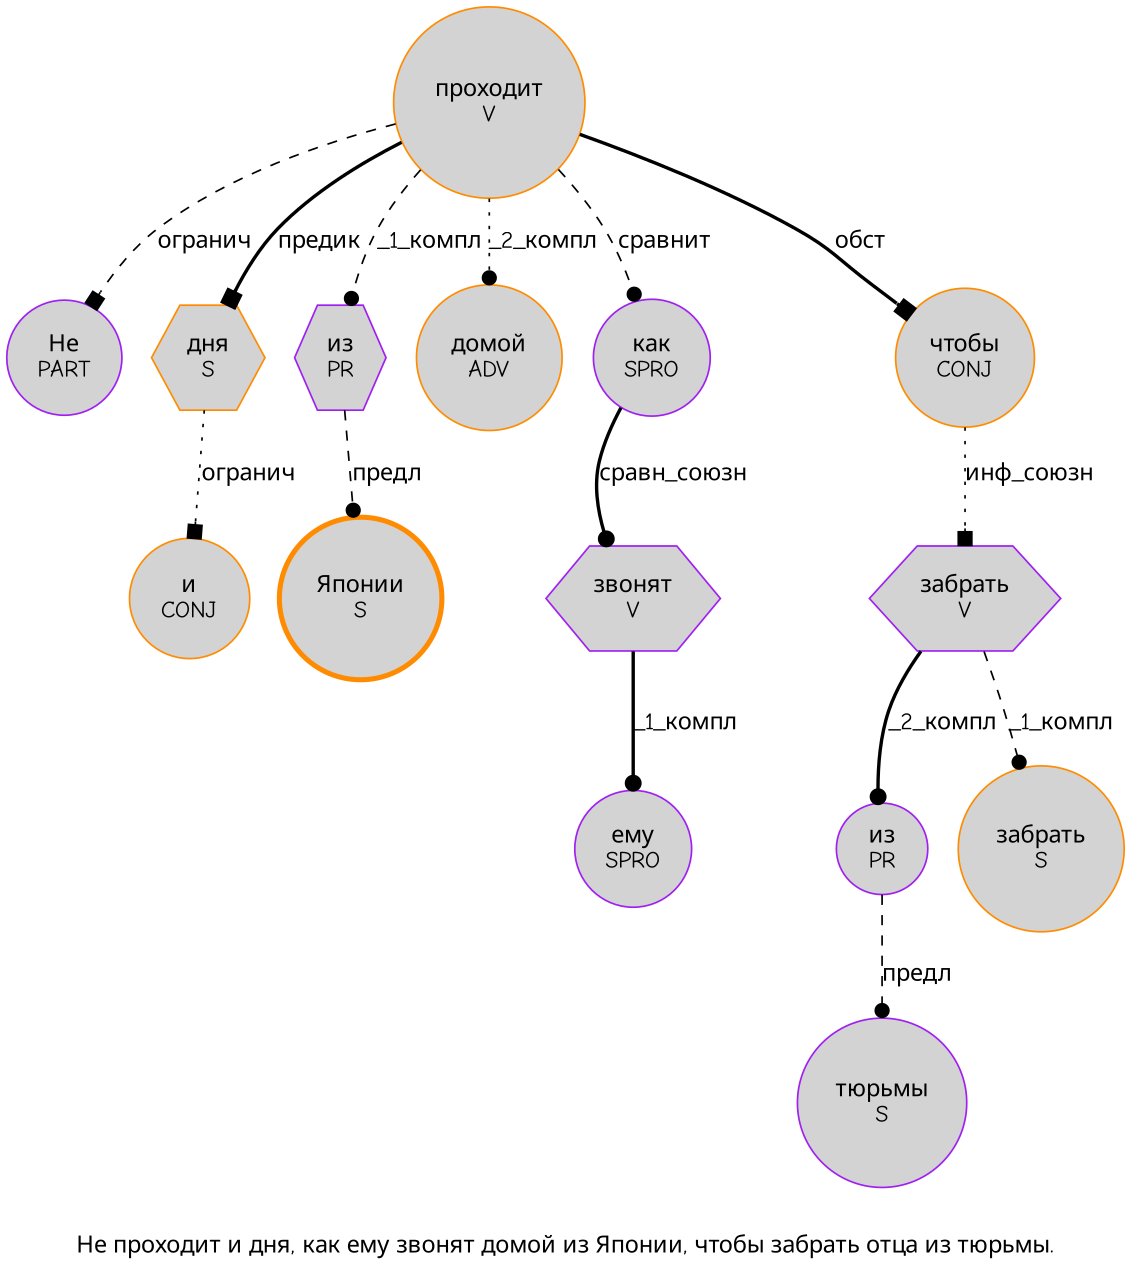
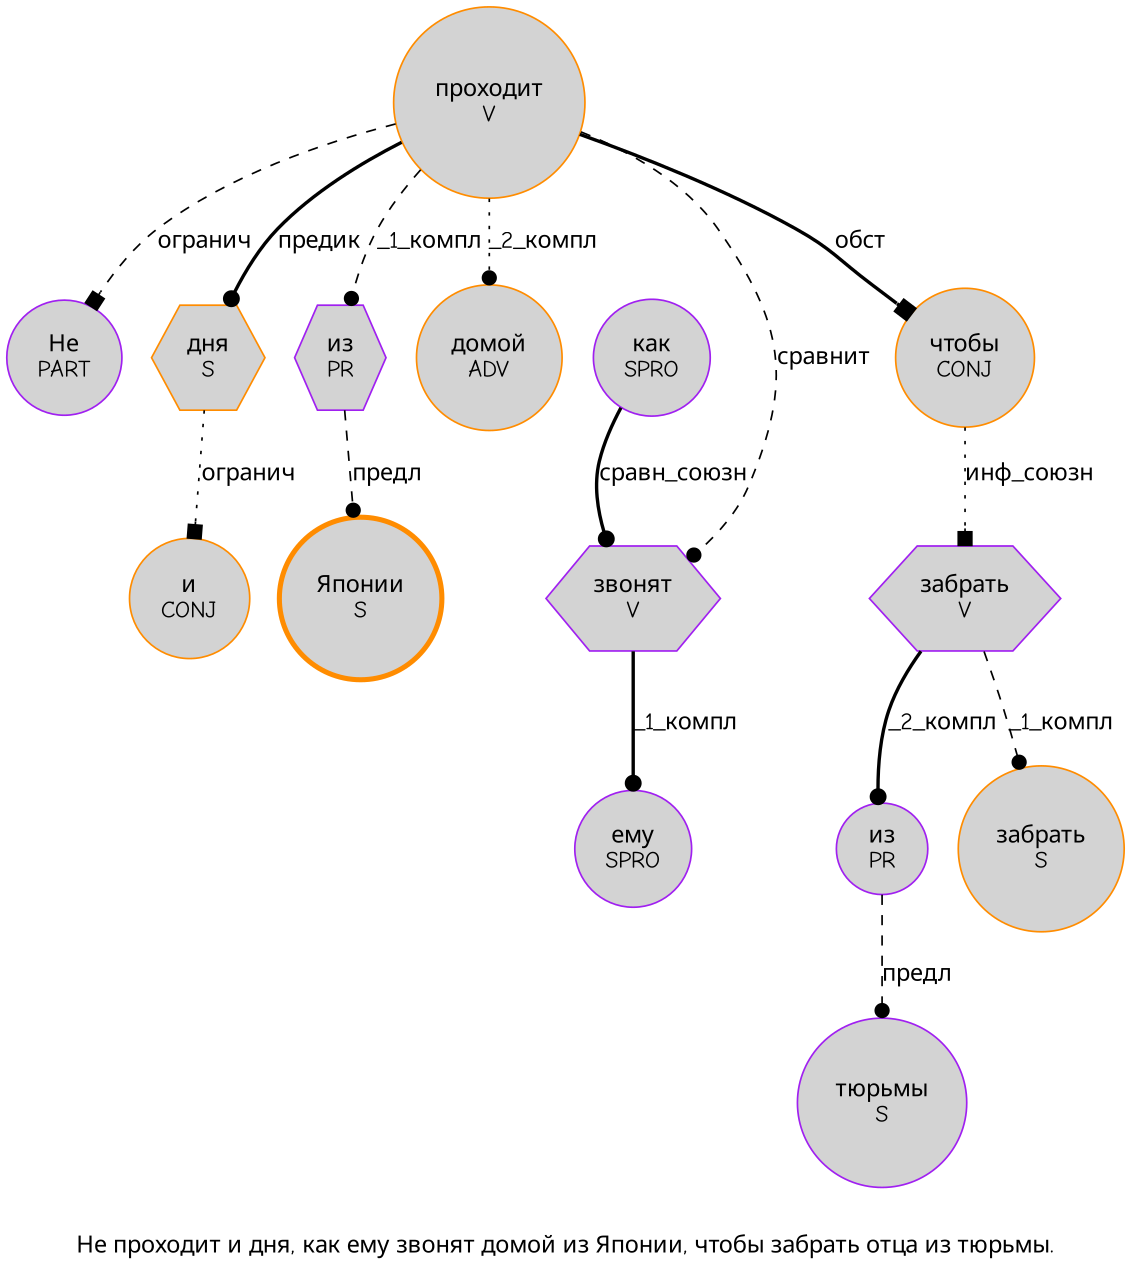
  digraph {
    fontname="Comic Neue"
    label="Не проходит и дня, как ему звонят домой из Японии, чтобы забрать отца из тюрьмы."
    node [color=purple fillcolor=lightgray fontname="Comic Neue" penwidth=1 shape=circle style=filled]
    edge [arrowhead=dot fontname="Comic Neue" style=dashed]
    n1 [label="Не\nPART"]
    n2 [color=darkorange label="проходит\nV"]
    n3 [color=darkorange label="дня\nS" shape=hexagon]
    n4 [label="как\nSPRO"]
    n5 [color=darkorange label="домой\nADV"]
    n6 [label="из\nPR" shape=hexagon]
    n7 [color=darkorange label="чтобы\nCONJ"]
    n8 [color=darkorange label="и\nCONJ"]
    n9 [label="звонят\nV" shape=hexagon]
    n10 [color=darkorange label="Японии\nS" penwidth=3]
    n11 [label="забрать\nV" shape=hexagon]
    n12 [label="ему\nSPRO"]
    n13 [color=darkorange label="забрать\nS"]
    n14 [label="из\nPR"]
    n15 [label="тюрьмы\nS"]
    n2 -> n1 [arrowhead=box label="огранич"]
-   n2 -> n3 [arrowhead=box label="предик" style=bold]
-   n2 -> n4 [label="сравнит"]
+   n2 -> n3 [label="предик" style=bold]
+   n2 -> n9 [label="сравнит"]
    n2 -> n5 [label="_2_компл" style=dotted]
    n2 -> n6 [label="_1_компл"]
    n2 -> n7 [arrowhead=box label="обст" style=bold]
    n3 -> n8 [arrowhead=box label="огранич" style=dotted]
    n4 -> n9 [label="сравн_союзн" style=bold]
    n6 -> n10 [label="предл"]
    n7 -> n11 [arrowhead=box label="инф_союзн" style=dotted]
    n9 -> n12 [label="_1_компл" style=bold]
    n11 -> n13 [label="_1_компл"]
    n11 -> n14 [label="_2_компл" style=bold]
    n14 -> n15 [label="предл"]
  }
